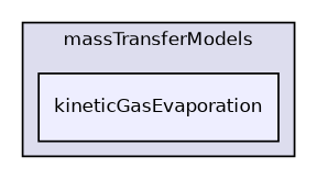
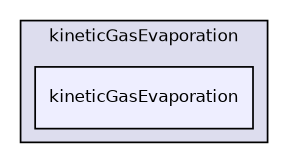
  digraph {
    compound=true
    n1 [fillcolor="#eeeeff" fontname=Helvetica fontsize=10 label=kineticGasEvaporation pencolor=black shape=box style=filled]
    subgraph cluster_1 {
      bgcolor="#ddddee"
      fontname=Helvetica
      fontsize=10
-     label=massTransferModels
+     label=kineticGasEvaporation
      pencolor=black
      n1
    }
  }
